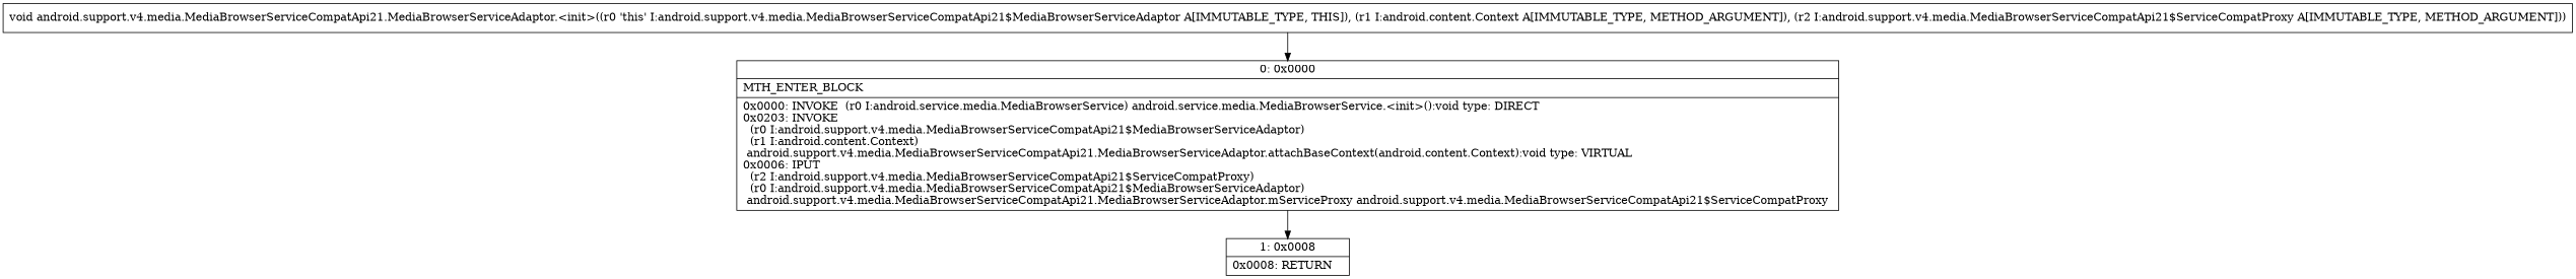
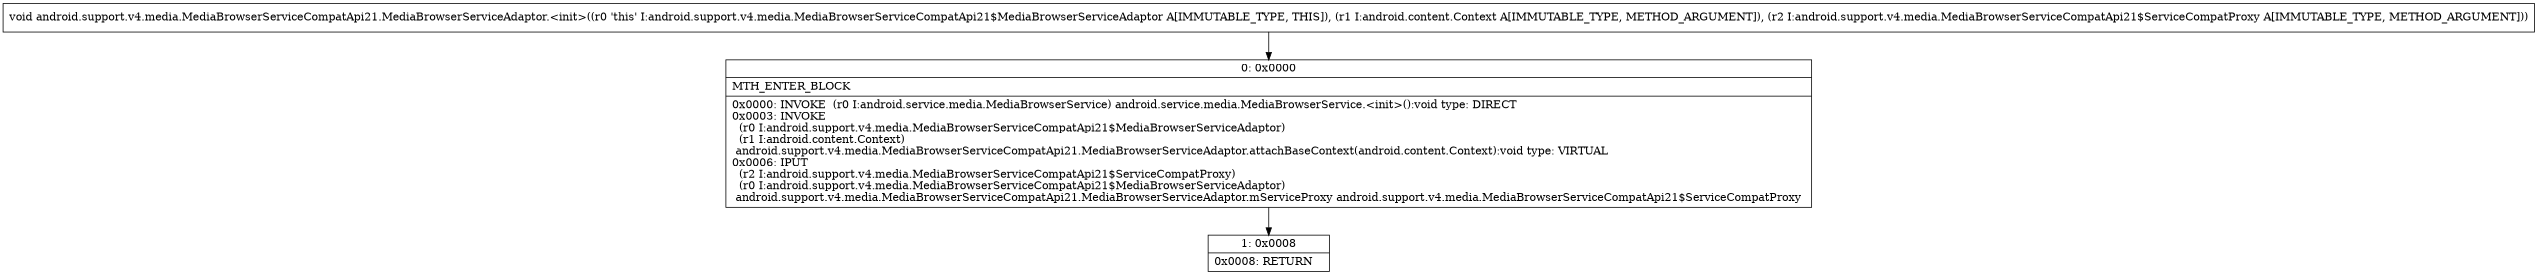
  digraph {
    node [shape=record]
-   n1 [label="{0\:\ 0x0000|MTH_ENTER_BLOCK\l|0x0000: INVOKE  (r0 I:android.service.media.MediaBrowserService) android.service.media.MediaBrowserService.\<init\>():void type: DIRECT \l0x0203: INVOKE  \l  (r0 I:android.support.v4.media.MediaBrowserServiceCompatApi21$MediaBrowserServiceAdaptor)\l  (r1 I:android.content.Context)\l android.support.v4.media.MediaBrowserServiceCompatApi21.MediaBrowserServiceAdaptor.attachBaseContext(android.content.Context):void type: VIRTUAL \l0x0006: IPUT  \l  (r2 I:android.support.v4.media.MediaBrowserServiceCompatApi21$ServiceCompatProxy)\l  (r0 I:android.support.v4.media.MediaBrowserServiceCompatApi21$MediaBrowserServiceAdaptor)\l android.support.v4.media.MediaBrowserServiceCompatApi21.MediaBrowserServiceAdaptor.mServiceProxy android.support.v4.media.MediaBrowserServiceCompatApi21$ServiceCompatProxy \l}"]
+   n1 [label="{0\:\ 0x0000|MTH_ENTER_BLOCK\l|0x0000: INVOKE  (r0 I:android.service.media.MediaBrowserService) android.service.media.MediaBrowserService.\<init\>():void type: DIRECT \l0x0003: INVOKE  \l  (r0 I:android.support.v4.media.MediaBrowserServiceCompatApi21$MediaBrowserServiceAdaptor)\l  (r1 I:android.content.Context)\l android.support.v4.media.MediaBrowserServiceCompatApi21.MediaBrowserServiceAdaptor.attachBaseContext(android.content.Context):void type: VIRTUAL \l0x0006: IPUT  \l  (r2 I:android.support.v4.media.MediaBrowserServiceCompatApi21$ServiceCompatProxy)\l  (r0 I:android.support.v4.media.MediaBrowserServiceCompatApi21$MediaBrowserServiceAdaptor)\l android.support.v4.media.MediaBrowserServiceCompatApi21.MediaBrowserServiceAdaptor.mServiceProxy android.support.v4.media.MediaBrowserServiceCompatApi21$ServiceCompatProxy \l}"]
    n2 [label="{1\:\ 0x0008|0x0008: RETURN   \l}"]
    n3 [label="{void android.support.v4.media.MediaBrowserServiceCompatApi21.MediaBrowserServiceAdaptor.\<init\>((r0 'this' I:android.support.v4.media.MediaBrowserServiceCompatApi21$MediaBrowserServiceAdaptor A[IMMUTABLE_TYPE, THIS]), (r1 I:android.content.Context A[IMMUTABLE_TYPE, METHOD_ARGUMENT]), (r2 I:android.support.v4.media.MediaBrowserServiceCompatApi21$ServiceCompatProxy A[IMMUTABLE_TYPE, METHOD_ARGUMENT])) }"]
    n1 -> n2
    n3 -> n1
  }
